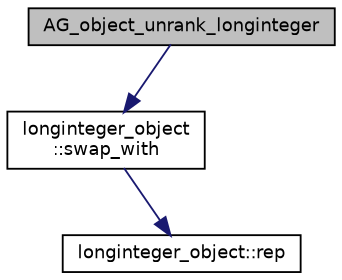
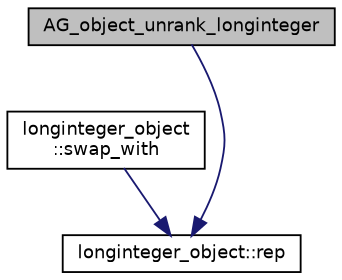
  digraph {
    rankdir=TB
    node [color=black fillcolor=white fontname=Helvetica fontsize=10 shape=record style=filled]
    edge [color=midnightblue fontname=Helvetica fontsize=10 labelfontname=Helvetica labelfontsize=10 style=solid]
    n1 [fillcolor=grey75 fontcolor=black height=0.2 label=AG_object_unrank_longinteger width=0.4]
    n2 [height=0.2 label="longinteger_object\l::swap_with" width=0.4]
    n3 [height=0.2 label="longinteger_object::rep" width=0.4]
-   n1 -> n2
+   n1 -> n3
    n2 -> n3
  }
